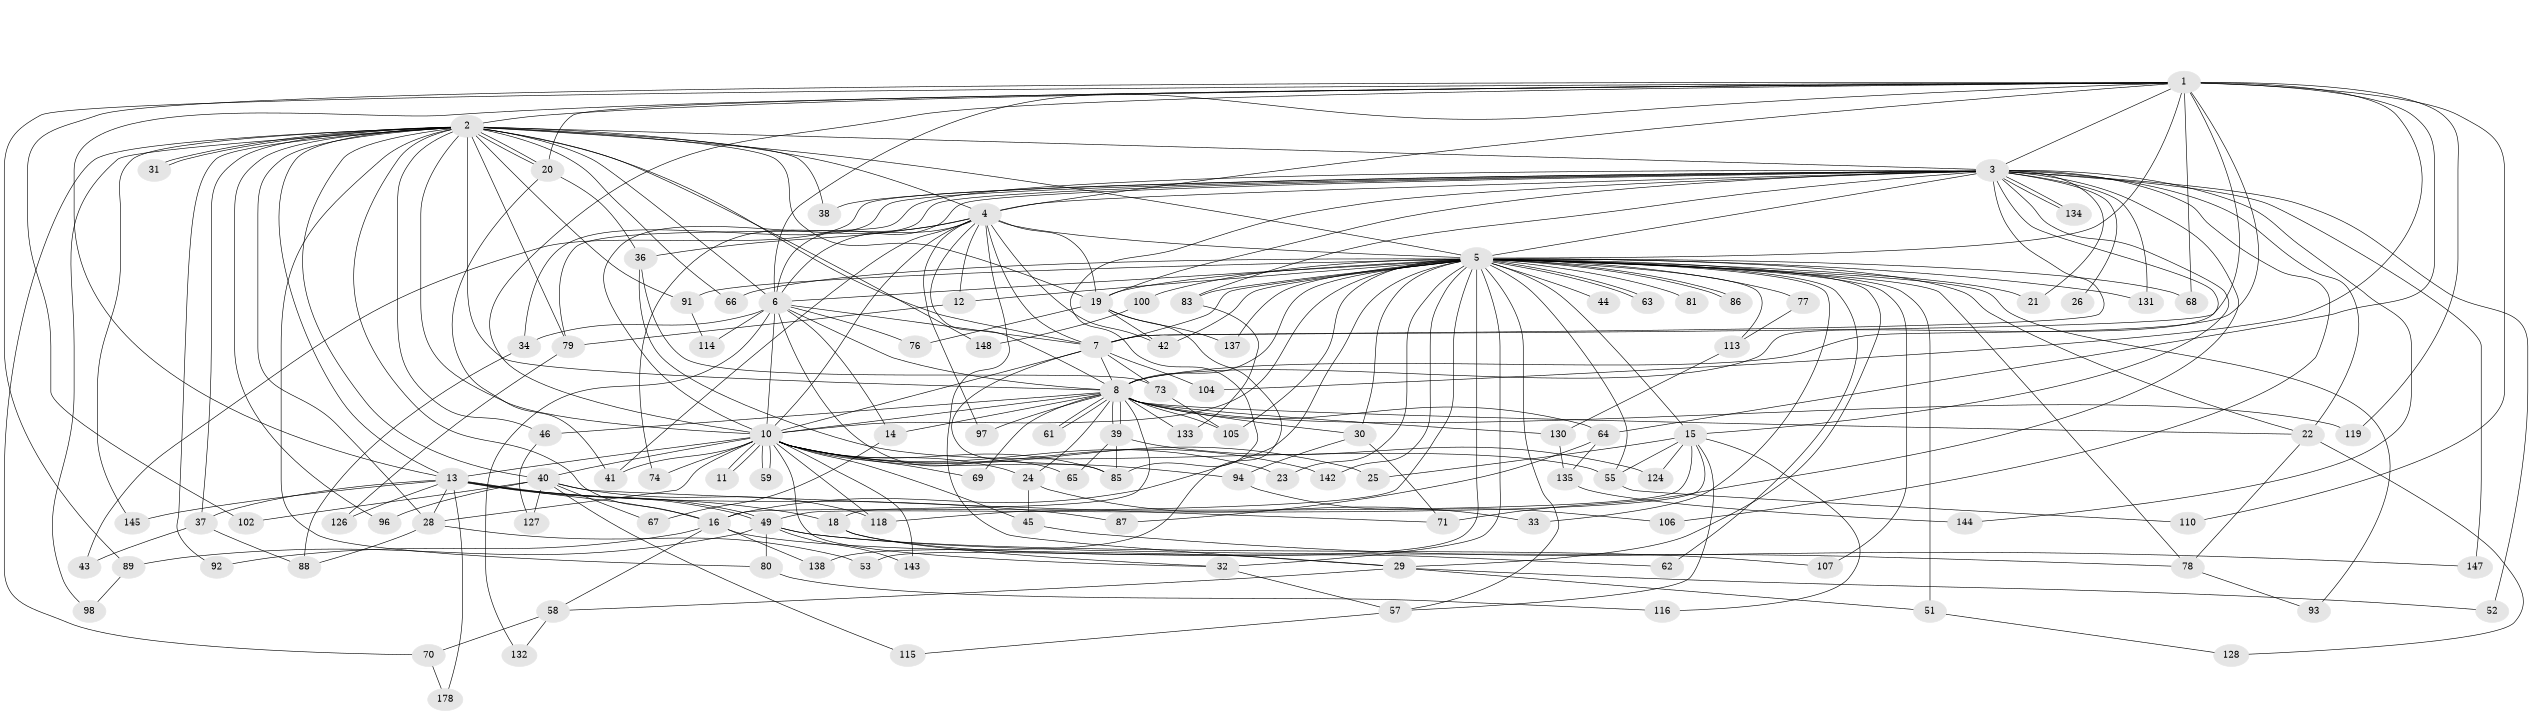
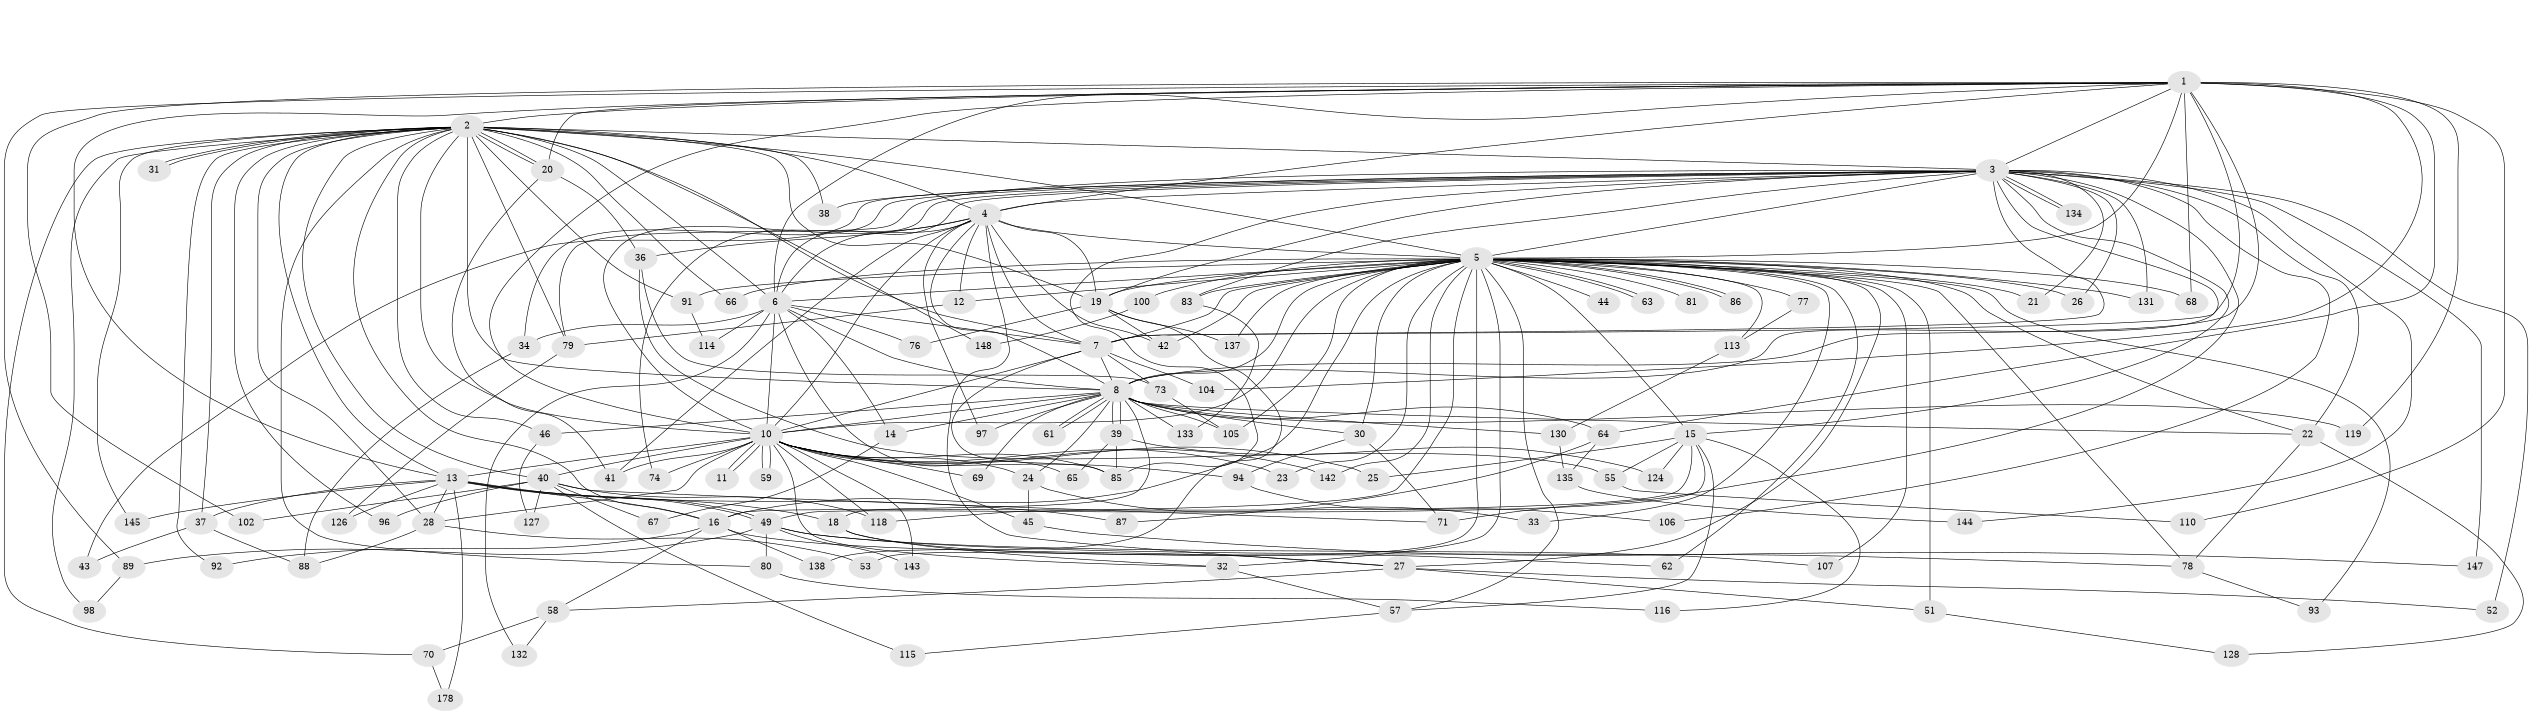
  graph {
    node [color=gray90 style=filled]
    1 [super="+54"]
    2 [super="+48"]
    3 [super="+75"]
    4 [super="+35"]
    5 [super="+9"]
    6 [super="+121"]
    7 [super="+111"]
    8 [super="+82"]
    10 [super="+117"]
    13 [super="+56"]
    20 [super="+84"]
    64
    68
    89
    102
    104
    110
    119
    16 [super="+27"]
    19 [super="+136"]
    28 [super="+112"]
    31
    37
    38
    40 [super="+95"]
    46
    66
    70
    79 [super="+120"]
    80
    91
    92
    96 [super="+139"]
    98
    145
    148
    15 [super="+17"]
    21
    22 [super="+47"]
    26
    34 [super="+109"]
    43
    52
    71 [super="+99"]
    83
    85 [super="+125"]
    106
    131
    134
    144
    147
    12
-   29 [super="+146"]
+   29 [super="+146" label=27]
    36
    41 [super="+101"]
    42 [super="+103"]
    74
    97
    23
    30 [super="+122"]
    32 [super="+72"]
    33
    44
    51
    53
    57 [super="+123"]
    62
    63
    77
    78 [super="+90"]
    81
    86
    93
    100
    105
    107
    113
    118 [super="+140"]
    137
    142
    14
    65
    76
    114
    132
    73 [super="+141"]
    18
    24
    39 [super="+129"]
    61
    69
    130
    133
    11 [super="+50"]
    25
    45
    59
    94
    143
    49 [super="+60"]
    87
    n102 [label=178]
    126
    135
    58
    138
    88
    67
    115
    127
    116
    55
    124
    128
    1 -- 2
    1 -- 3
    1 -- 4
    1 -- 5 [weight=2]
    1 -- 6
    1 -- 7
    1 -- 8
    1 -- 10
    1 -- 13
    1 -- 20
    1 -- 64
    1 -- 68
    1 -- 89
    1 -- 102
    1 -- 104
    1 -- 110
    1 -- 119
    2 -- 3
    2 -- 4
    2 -- 5 [weight=3]
    2 -- 6
    2 -- 7
    2 -- 8
    2 -- 10
    2 -- 13
    2 -- 20
    2 -- 20
    2 -- 16
    2 -- 19
    2 -- 28
    2 -- 31
    2 -- 31
    2 -- 37
    2 -- 38
    2 -- 40
    2 -- 46
    2 -- 66
    2 -- 70
    2 -- 79
    2 -- 80
    2 -- 91
    2 -- 92
    2 -- 96 [weight=2]
    2 -- 98
    2 -- 145
    2 -- 148
    3 -- 4
    3 -- 5 [weight=2]
    3 -- 6
    3 -- 7 [weight=2]
    3 -- 8
    3 -- 10
    3 -- 19
    3 -- 38
    3 -- 79
    3 -- 15
    3 -- 21
    3 -- 22
    3 -- 26
    3 -- 34
    3 -- 43
    3 -- 52
    3 -- 71
    3 -- 83
    3 -- 85
    3 -- 106
    3 -- 131
    3 -- 134
    3 -- 134
    3 -- 144
    3 -- 147
    4 -- 5 [weight=2]
    4 -- 6
    4 -- 7
    4 -- 8
    4 -- 10 [weight=2]
    4 -- 19
    4 -- 12
    4 -- 29
    4 -- 36
    4 -- 41
    4 -- 42
    4 -- 74
    4 -- 97
    5 -- 6 [weight=2]
    5 -- 7 [weight=2]
    5 -- 8 [weight=3]
    5 -- 10 [weight=2]
    5 -- 68
    5 -- 16
    5 -- 19
    5 -- 66
    5 -- 91
    5 -- 15
    5 -- 21
    5 -- 22
-   5 -- 55
+   5 -- 26
    5 -- 83
    5 -- 131
    5 -- 12
    5 -- 29
    5 -- 42
    5 -- 23
    5 -- 30
    5 -- 32
    5 -- 33
    5 -- 44
    5 -- 51
    5 -- 53
    5 -- 57
    5 -- 62
    5 -- 63
    5 -- 63
    5 -- 77
    5 -- 78
    5 -- 81 [weight=2]
    5 -- 86
    5 -- 86
    5 -- 93
    5 -- 100 [weight=2]
    5 -- 105
    5 -- 107
    5 -- 113
    5 -- 118
    5 -- 137
    5 -- 142
    6 -- 7
    6 -- 8
    6 -- 10 [weight=3]
    6 -- 34 [weight=2]
    6 -- 14
    6 -- 65
    6 -- 76
    6 -- 114
    6 -- 132
    7 -- 8
    7 -- 10
    7 -- 104
    7 -- 85
    7 -- 73
    8 -- 10
    8 -- 64
    8 -- 119
    8 -- 46
    8 -- 22
    8 -- 97
    8 -- 30
    8 -- 105
    8 -- 14
    8 -- 18
    8 -- 24
    8 -- 39
    8 -- 39
    8 -- 61
    8 -- 61
    8 -- 69
    8 -- 130
    8 -- 133
    10 -- 13
    10 -- 28
    10 -- 40 [weight=2]
    10 -- 85
    10 -- 41
    10 -- 74
    10 -- 23
    10 -- 32
    10 -- 118
    10 -- 142
    10 -- 24
    10 -- 69
    10 -- 11 [weight=2]
    10 -- 11
    10 -- 25
    10 -- 45
    10 -- 59
    10 -- 59
    10 -- 94
    10 -- 143
    13 -- 16
    13 -- 28
    13 -- 37
    13 -- 145
    13 -- 18
    13 -- 49
    13 -- 49
    13 -- 87
    13 -- n102
    13 -- 126
    20 -- 36
    20 -- 41
    64 -- 87
    64 -- 135
    89 -- 98
    16 -- 92
    16 -- 29
    16 -- 58
    16 -- 138
    19 -- 42
    19 -- 137
    19 -- 76
    19 -- 138
    28 -- 53
    28 -- 88
    37 -- 43
    37 -- 88
    40 -- 102
    40 -- 96
    40 -- 71
    40 -- 118
    40 -- 67
    40 -- 115
    40 -- 127
    46 -- 127
    70 -- n102
    79 -- 126
    80 -- 116
    91 -- 114
    15 -- 16
    15 -- 57
    15 -- 25
    15 -- 49
    15 -- 116
    15 -- 55
    15 -- 124
    22 -- 78
    22 -- 128
    34 -- 88
    83 -- 133
    12 -- 79
    29 -- 52
    29 -- 51
    29 -- 58
    36 -- 73
    36 -- 55
    30 -- 71
    30 -- 94
    32 -- 57
    51 -- 128
    57 -- 115
    77 -- 113
    78 -- 93
    100 -- 148
    113 -- 130
    14 -- 67
    73 -- 105
    18 -- 32
    18 -- 62
    24 -- 33
    24 -- 45
    39 -- 85
    39 -- 65
    39 -- 124
    130 -- 135
    45 -- 147
    94 -- 106
    49 -- 89
    49 -- 80
    49 -- 78
    49 -- 107
    49 -- 143
    135 -- 144
    58 -- 70
    58 -- 132
    55 -- 110
  }
